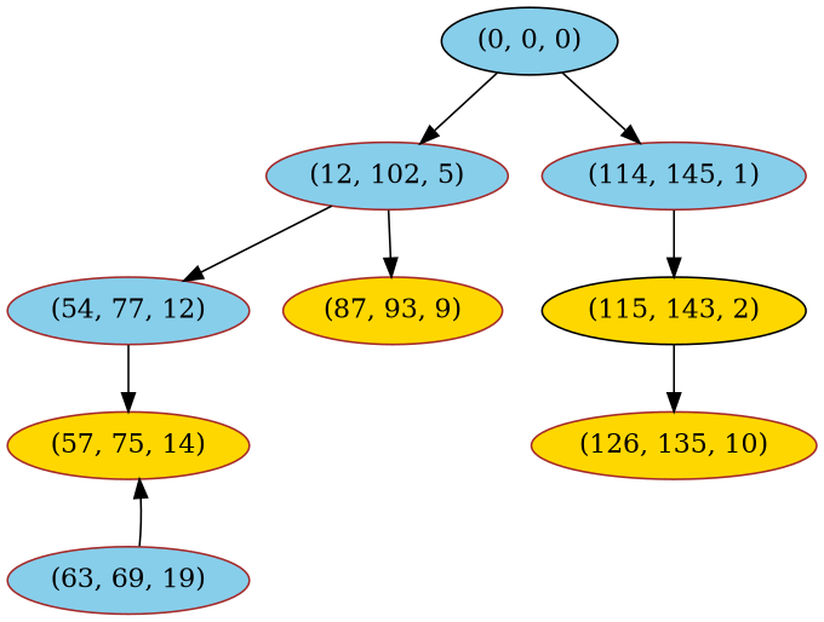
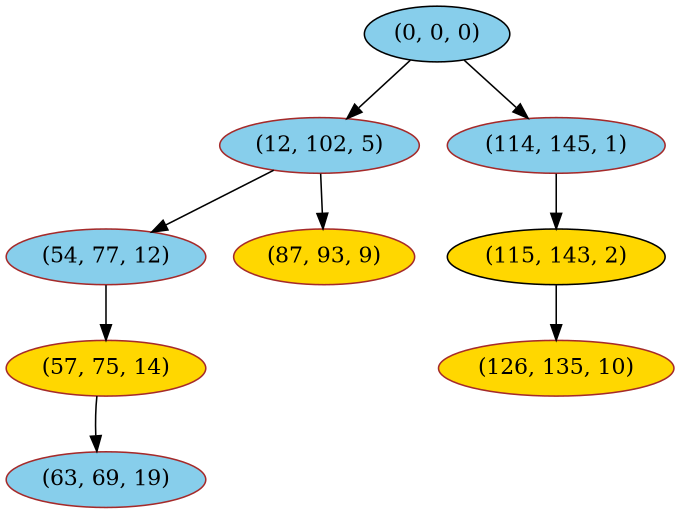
  digraph {
    node [color=brown fillcolor=skyblue style=filled]
    "(0, 0, 0)" [color=black]
    "(12, 102, 5)"
    "(114, 145, 1)"
    "(54, 77, 12)"
    "(87, 93, 9)" [fillcolor=gold]
    "(115, 143, 2)" [color=black fillcolor=gold]
    "(57, 75, 14)" [fillcolor=gold]
    "(63, 69, 19)"
    "(126, 135, 10)" [fillcolor=gold]
    "(0, 0, 0)" -> "(12, 102, 5)"
    "(0, 0, 0)" -> "(114, 145, 1)"
    "(12, 102, 5)" -> "(54, 77, 12)"
    "(12, 102, 5)" -> "(87, 93, 9)"
    "(114, 145, 1)" -> "(115, 143, 2)"
    "(54, 77, 12)" -> "(57, 75, 14)"
    "(115, 143, 2)" -> "(126, 135, 10)"
-   "(63, 69, 19)" -> "(57, 75, 14)"
+   "(57, 75, 14)" -> "(63, 69, 19)"
  }
